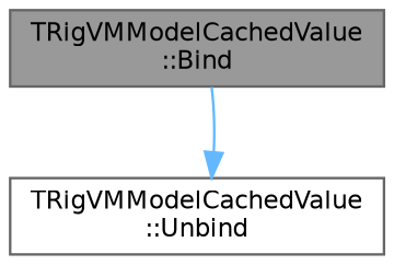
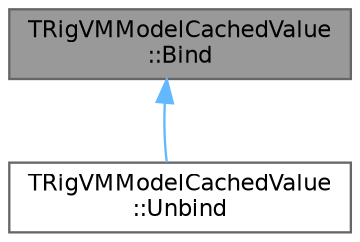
  digraph {
    rankdir=TB
    node [fontname=Helvetica fontsize=10 shape=box style=filled]
    n1 [color=gray40 fillcolor=grey60 fontcolor=black height=0.2 label="TRigVMModelCachedValue\l::Bind" width=0.4]
    n2 [color=grey40 fillcolor=white height=0.2 label="TRigVMModelCachedValue\l::Unbind" width=0.4]
-   n2 -> n1 [color=steelblue1 dir=back fontname=Helvetica fontsize=10 labelfontname=Helvetica labelfontsize=10 style=solid]
+   n1 -> n2 [color=steelblue1 dir=back fontname=Helvetica fontsize=10 labelfontname=Helvetica labelfontsize=10 style=solid]
  }
